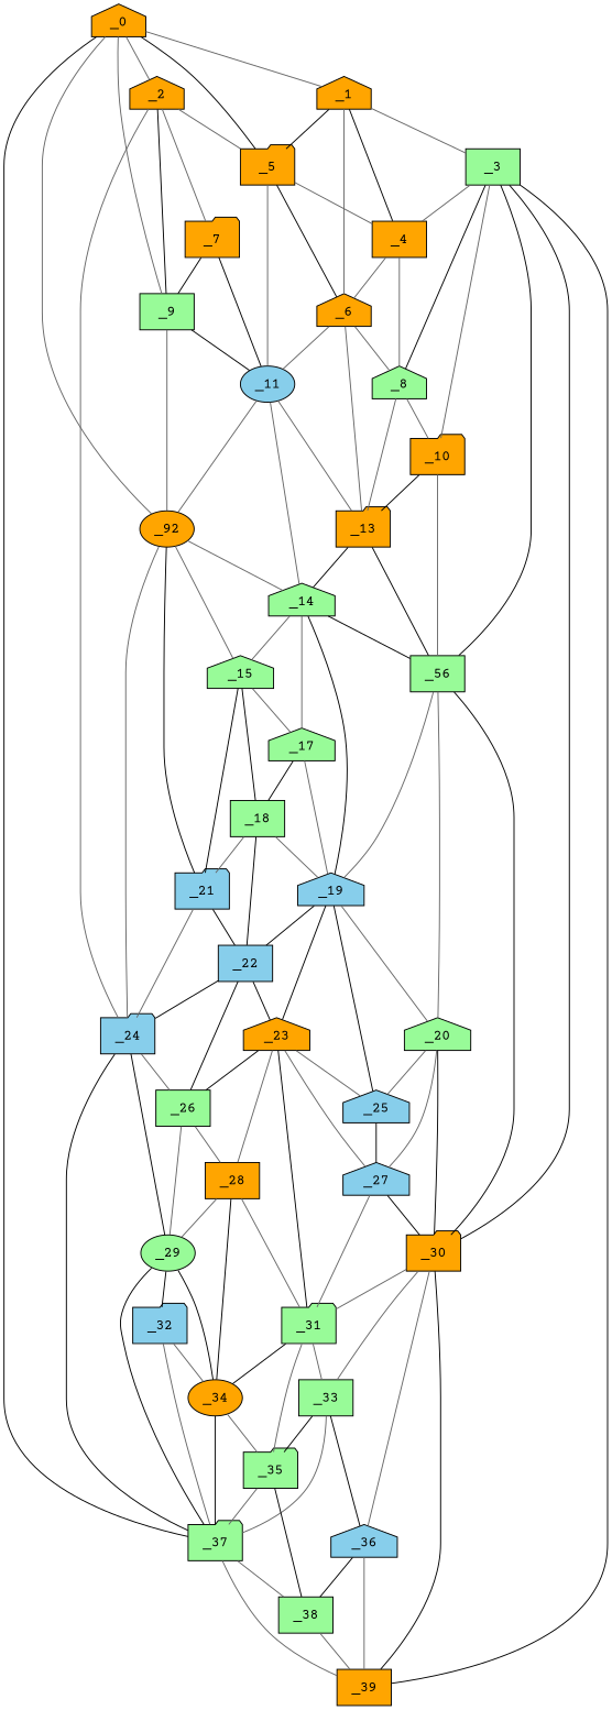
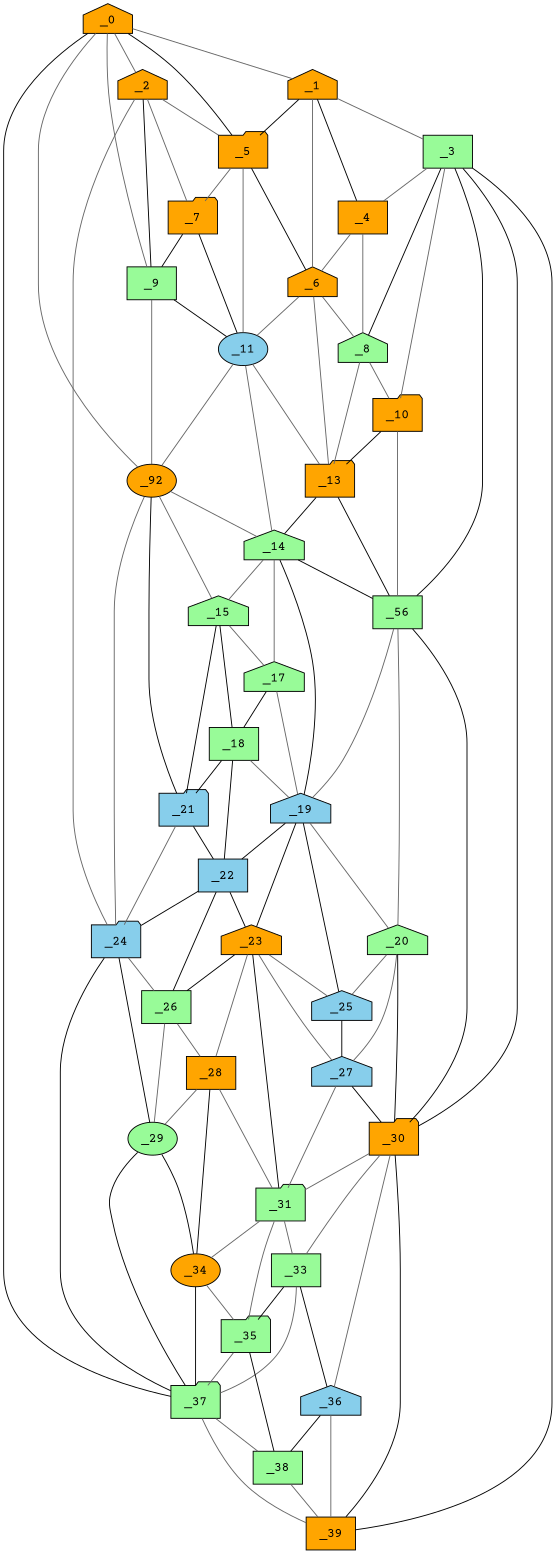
  graph {
    fontname="Courier Prime"
    node [fillcolor=palegreen fontname="Courier Prime" shape=house style=filled x=19 y=51]
    edge [color=gray40 fontname="Courier Prime" valence=2]
    _0 [fillcolor=orange x=6 y=86]
    _1 [fillcolor=orange x=7]
    _2 [fillcolor=orange x=16 y=82]
    _5 [fillcolor=orange shape=folder x=20 y=68]
    _9 [shape=box x=28 y=83]
    n6 [fillcolor=orange label=_92 shape=ellipse x=33 y=84]
    _37 [shape=folder x=116 y=94]
    _3 [shape=box y=35]
    _4 [fillcolor=orange shape=box y=47]
    _6 [fillcolor=orange x=21 y=55]
    _24 [fillcolor=skyblue shape=folder x=72 y=87]
    _7 [fillcolor=orange shape=folder x=21 y=76]
    _11 [fillcolor=skyblue shape=ellipse x=31 y=69]
    _14 [x=38 y=70]
    _15 [x=38 y=83]
    _21 [fillcolor=skyblue shape=folder x=58 y=85]
    _26 [shape=box x=76 y=81]
    _29 [shape=ellipse x=83 y=87]
    _39 [fillcolor=orange shape=box x=125 y=43]
    _38 [shape=box x=117 y=59]
    _8 [x=25 y=46]
    _10 [fillcolor=orange shape=folder x=30 y=45]
    n23 [label=_56 shape=box x=43 y=44]
    _30 [fillcolor=orange shape=folder x=85 y=49]
    _13 [fillcolor=orange shape=folder x=35 y=48]
    _19 [fillcolor=skyblue x=55 y=71]
    _17 [x=47 y=74]
    _18 [shape=box x=47 y=80]
    _22 [fillcolor=skyblue shape=box x=61 y=78]
    _28 [fillcolor=orange shape=box x=81 y=79]
    _34 [fillcolor=orange shape=ellipse x=96 y=80]
-   _32 [fillcolor=skyblue shape=folder x=94 y=88]
    _20 [x=58 y=48]
    _31 [shape=folder x=89 y=73]
    _33 [shape=box x=96]
    _36 [fillcolor=skyblue x=110 y=48]
    _23 [fillcolor=orange x=72 y=72]
    _25 [fillcolor=skyblue x=74]
    _27 [fillcolor=skyblue x=80 y=50]
    _35 [shape=folder x=106 y=74]
    _0 -- _1 [valence=1]
    _0 -- _2 [valence=1]
    _0 -- _5 [color=black valence=1]
    _0 -- _9
    _0 -- n6 [valence=1]
    _0 -- _37 [color=black valence=1]
    _1 -- _5 [color=black valence=1]
    _1 -- _3 [valence=1]
    _1 -- _4 [color=black valence=1]
    _1 -- _6
    _2 -- _5
    _2 -- _9 [color=black valence=1]
    _2 -- _24 [valence=1]
    _2 -- _7
    _5 -- _6 [color=black]
-   _5 -- _4
+   _5 -- _7
    _5 -- _11
    _9 -- n6 [valence=1]
    _9 -- _11 [color=black valence=1]
    n6 -- _24 [valence=1]
    n6 -- _14
    n6 -- _15
    n6 -- _21 [color=black]
    _37 -- _39 [valence=1]
    _37 -- _38 [valence=1]
    _3 -- _4 [valence=1]
    _3 -- _39 [color=black valence=1]
    _3 -- _8 [color=black valence=1]
    _3 -- _10
    _3 -- n23 [color=black valence=1]
    _3 -- _30 [color=black]
    _4 -- _6
    _4 -- _8
    _6 -- _11
    _6 -- _8
    _6 -- _13
    _24 -- _37 [color=black]
    _24 -- _26
    _24 -- _29 [color=black valence=1]
    _7 -- _9 [color=black]
    _7 -- _11 [color=black]
    _11 -- n6
    _11 -- _14
    _11 -- _13
    _14 -- _15 [valence=1]
    _14 -- n23 [color=black]
    _14 -- _19 [color=black]
    _14 -- _17
    _15 -- _21 [color=black]
    _15 -- _17
    _15 -- _18 [color=black]
    _21 -- _24
    _21 -- _22 [color=black valence=1]
    _26 -- _29 [valence=1]
    _26 -- _28
    _29 -- _37 [color=black valence=1]
    _29 -- _34 [color=black valence=1]
-   _29 -- _32 [color=black]
    _38 -- _39
    _8 -- _10
    _8 -- _13
    _10 -- n23
    _10 -- _13 [color=black]
    n23 -- _30 [color=black valence=1]
    n23 -- _19
    n23 -- _20 [valence=1]
    _30 -- _39 [color=black valence=1]
    _30 -- _31
    _30 -- _33
    _30 -- _36
    _13 -- _14 [color=black]
    _13 -- n23 [color=black]
    _19 -- _22 [color=black]
    _19 -- _20 [valence=1]
    _19 -- _23 [color=black valence=1]
    _19 -- _25 [color=black]
    _17 -- _19
    _17 -- _18 [color=black]
-   _18 -- _21
+   _18 -- _21 [color=black]
    _18 -- _19
    _18 -- _22 [color=black valence=1]
    _22 -- _24 [color=black]
    _22 -- _26 [color=black]
    _22 -- _23 [color=black]
    _28 -- _29
    _28 -- _34 [color=black]
    _28 -- _31
    _34 -- _37 [color=black]
    _34 -- _35
-   _32 -- _37 [valence=1]
-   _32 -- _34
    _20 -- _30 [color=black]
    _20 -- _25
    _20 -- _27 [valence=1]
-   _31 -- _34 [color=black valence=1]
+   _31 -- _34 [valence=1]
    _31 -- _33 [valence=1]
    _31 -- _35
    _33 -- _37
    _33 -- _36 [color=black]
    _33 -- _35 [color=black]
    _36 -- _39 [valence=1]
    _36 -- _38 [color=black valence=1]
    _23 -- _26 [color=black]
    _23 -- _28 [valence=1]
    _23 -- _31 [color=black valence=1]
    _23 -- _25
    _23 -- _27
    _25 -- _27 [color=black]
    _27 -- _30 [color=black]
    _27 -- _31
    _35 -- _37
    _35 -- _38 [color=black valence=1]
  }
